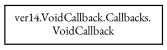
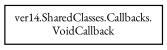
  digraph {
    rankdir=LR
    fontname="EB Garamond"
-   n1 [color=black fillcolor=white fontname="EB Garamond" fontsize=10 height=0.2 label="ver14.VoidCallback.Callbacks.\lVoidCallback" shape=record style=filled width=0.4]
+   n1 [color=black fillcolor=white fontname="EB Garamond" fontsize=10 height=0.2 label="ver14.SharedClasses.Callbacks.\lVoidCallback" shape=record style=filled width=0.4]
  }
